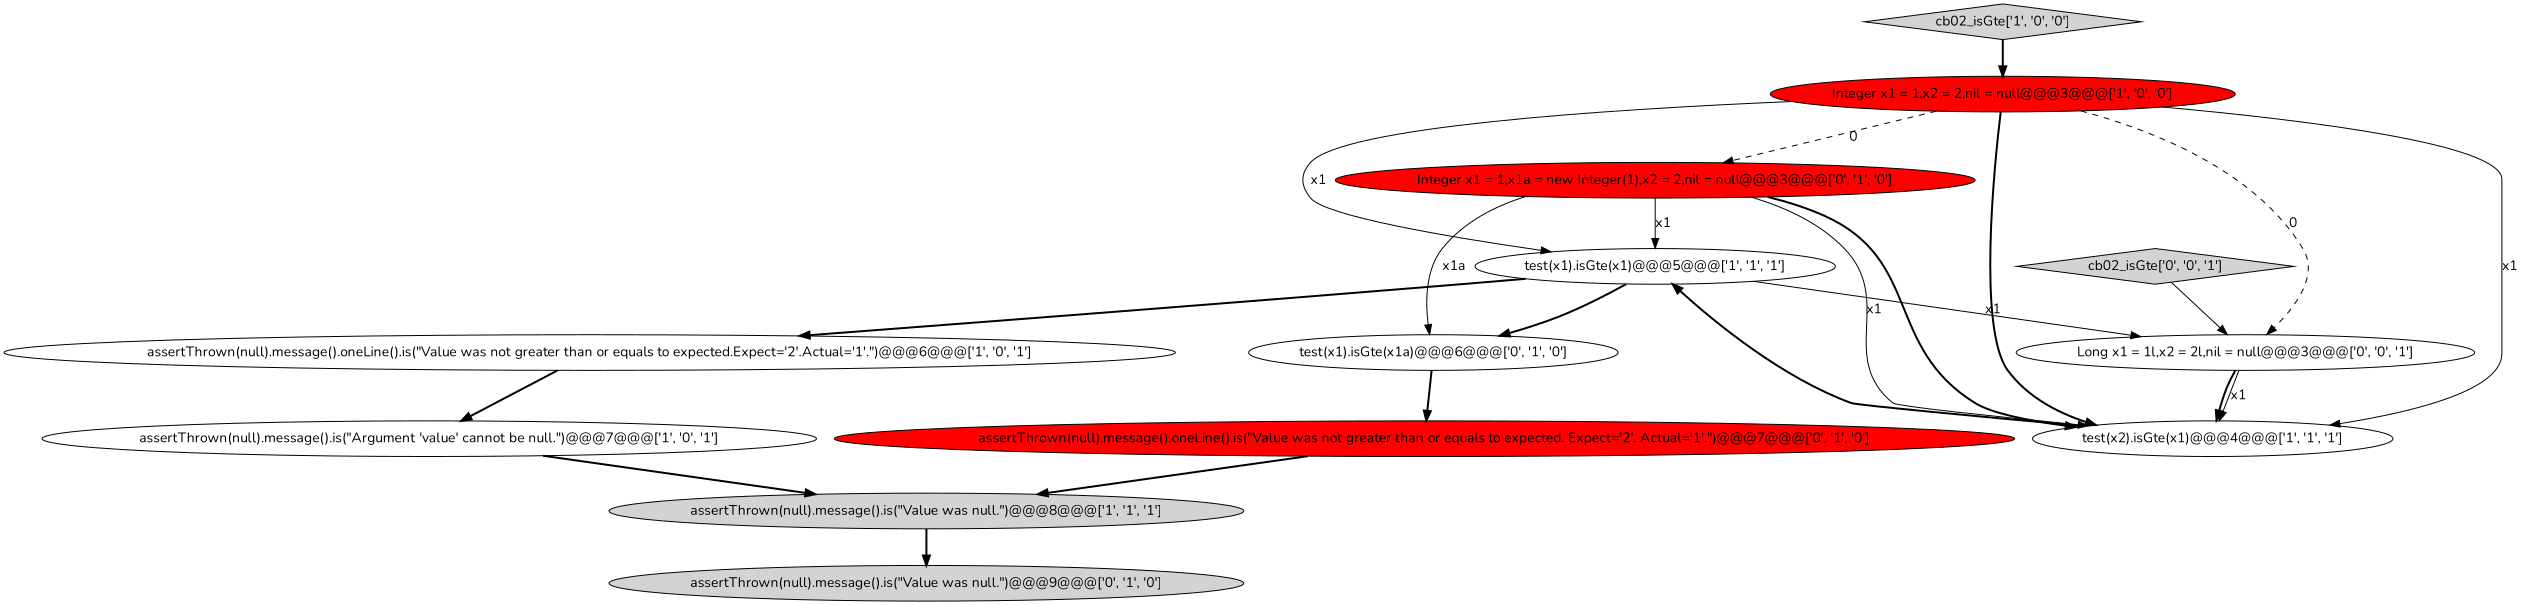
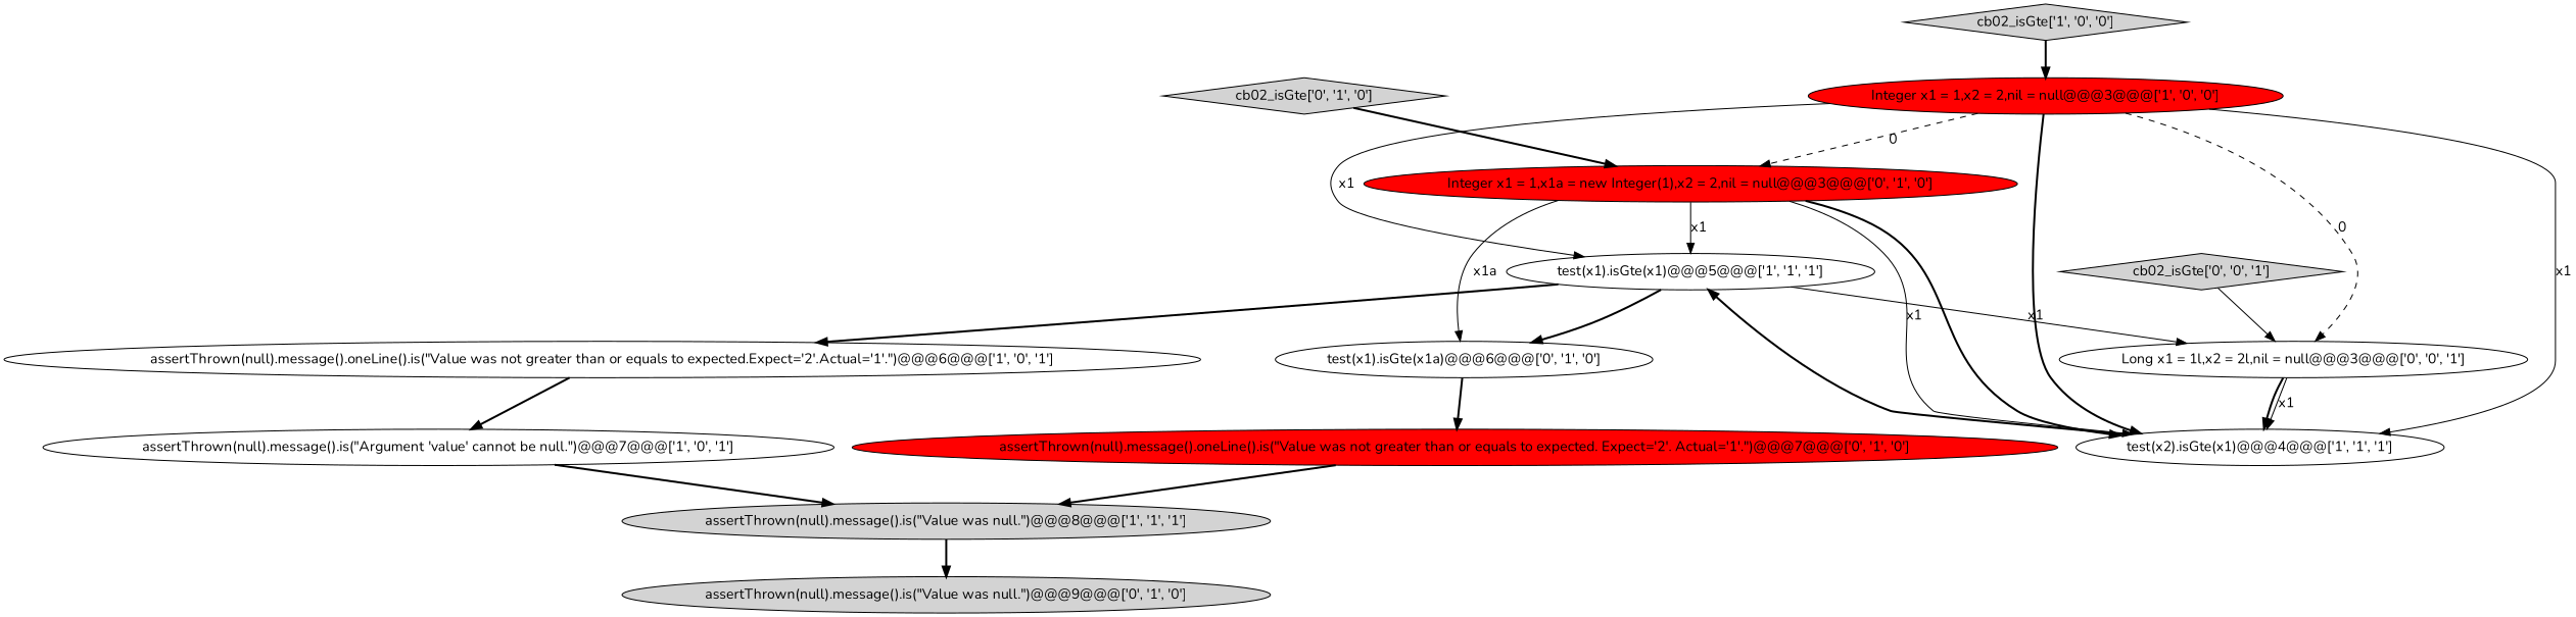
  digraph {
    fontname=Nunito
    node [fillcolor=white fontname=Nunito shape=ellipse style=filled]
    edge [fontname=Nunito style=bold]
    n1 [fillcolor=red label="Integer x1 = 1,x1a = new Integer(1),x2 = 2,nil = null@@@3@@@['0', '1', '0']"]
    n2 [label="test(x1).isGte(x1)@@@5@@@['1', '1', '1']"]
    n3 [label="test(x2).isGte(x1)@@@4@@@['1', '1', '1']"]
    n4 [label="test(x1).isGte(x1a)@@@6@@@['0', '1', '0']"]
    n5 [label="Long x1 = 1l,x2 = 2l,nil = null@@@3@@@['0', '0', '1']"]
    n6 [label="assertThrown(null).message().oneLine().is(\"Value was not greater than or equals to expected.Expect='2'.Actual='1'.\")@@@6@@@['1', '0', '1']"]
    n7 [fillcolor=red label="assertThrown(null).message().oneLine().is(\"Value was not greater than or equals to expected. Expect='2'. Actual='1'.\")@@@7@@@['0', '1', '0']"]
    n8 [fillcolor=red label="Integer x1 = 1,x2 = 2,nil = null@@@3@@@['1', '0', '0']"]
    n9 [fillcolor=lightgray label="assertThrown(null).message().is(\"Value was null.\")@@@8@@@['1', '1', '1']"]
    n10 [fillcolor=lightgray label="assertThrown(null).message().is(\"Value was null.\")@@@9@@@['0', '1', '0']"]
+   n11 [fillcolor=lightgray label="cb02_isGte['0', '1', '0']" shape=diamond]
    n12 [label="assertThrown(null).message().is(\"Argument 'value' cannot be null.\")@@@7@@@['1', '0', '1']"]
    n13 [fillcolor=lightgray label="cb02_isGte['0', '0', '1']" shape=diamond]
    n14 [fillcolor=lightgray label="cb02_isGte['1', '0', '0']" shape=diamond]
    n1 -> n2 [label=x1 style=solid]
    n1 -> n3 [label=x1 style=solid]
    n1 -> n3
    n1 -> n4 [label=x1a style=solid]
    n2 -> n4
    n2 -> n5 [label=x1 style=solid]
    n2 -> n6
    n3 -> n2
    n4 -> n7
    n5 -> n3
    n5 -> n3 [label=x1 style=solid]
    n6 -> n12
    n7 -> n9
    n8 -> n1 [label=0 style=dashed]
    n8 -> n2 [label=x1 style=solid]
    n8 -> n3
    n8 -> n3 [label=x1 style=solid]
    n8 -> n5 [label=0 style=dashed]
    n9 -> n10
+   n11 -> n1
    n12 -> n9
    n13 -> n5 [style=solid]
    n14 -> n8
  }
